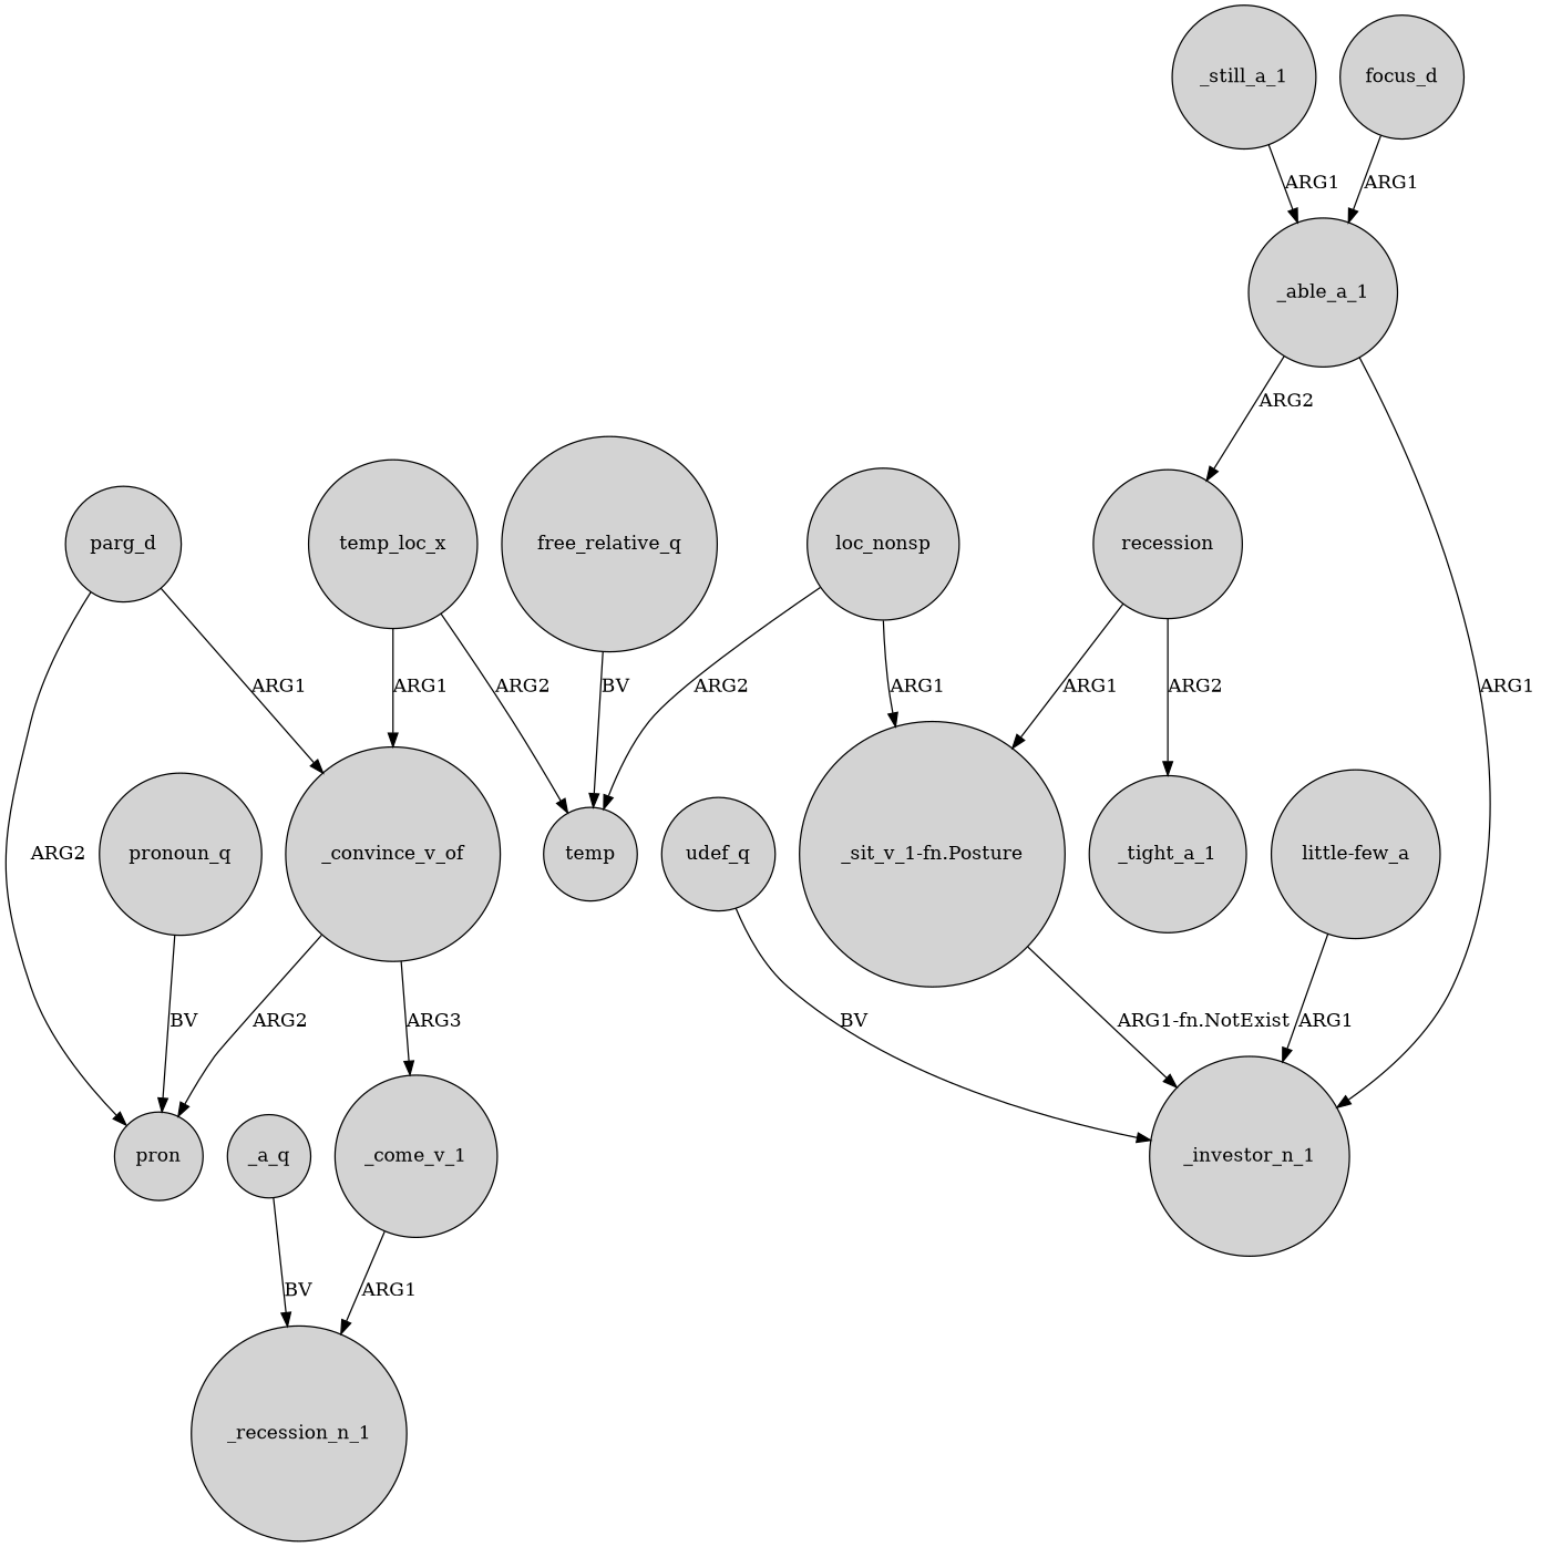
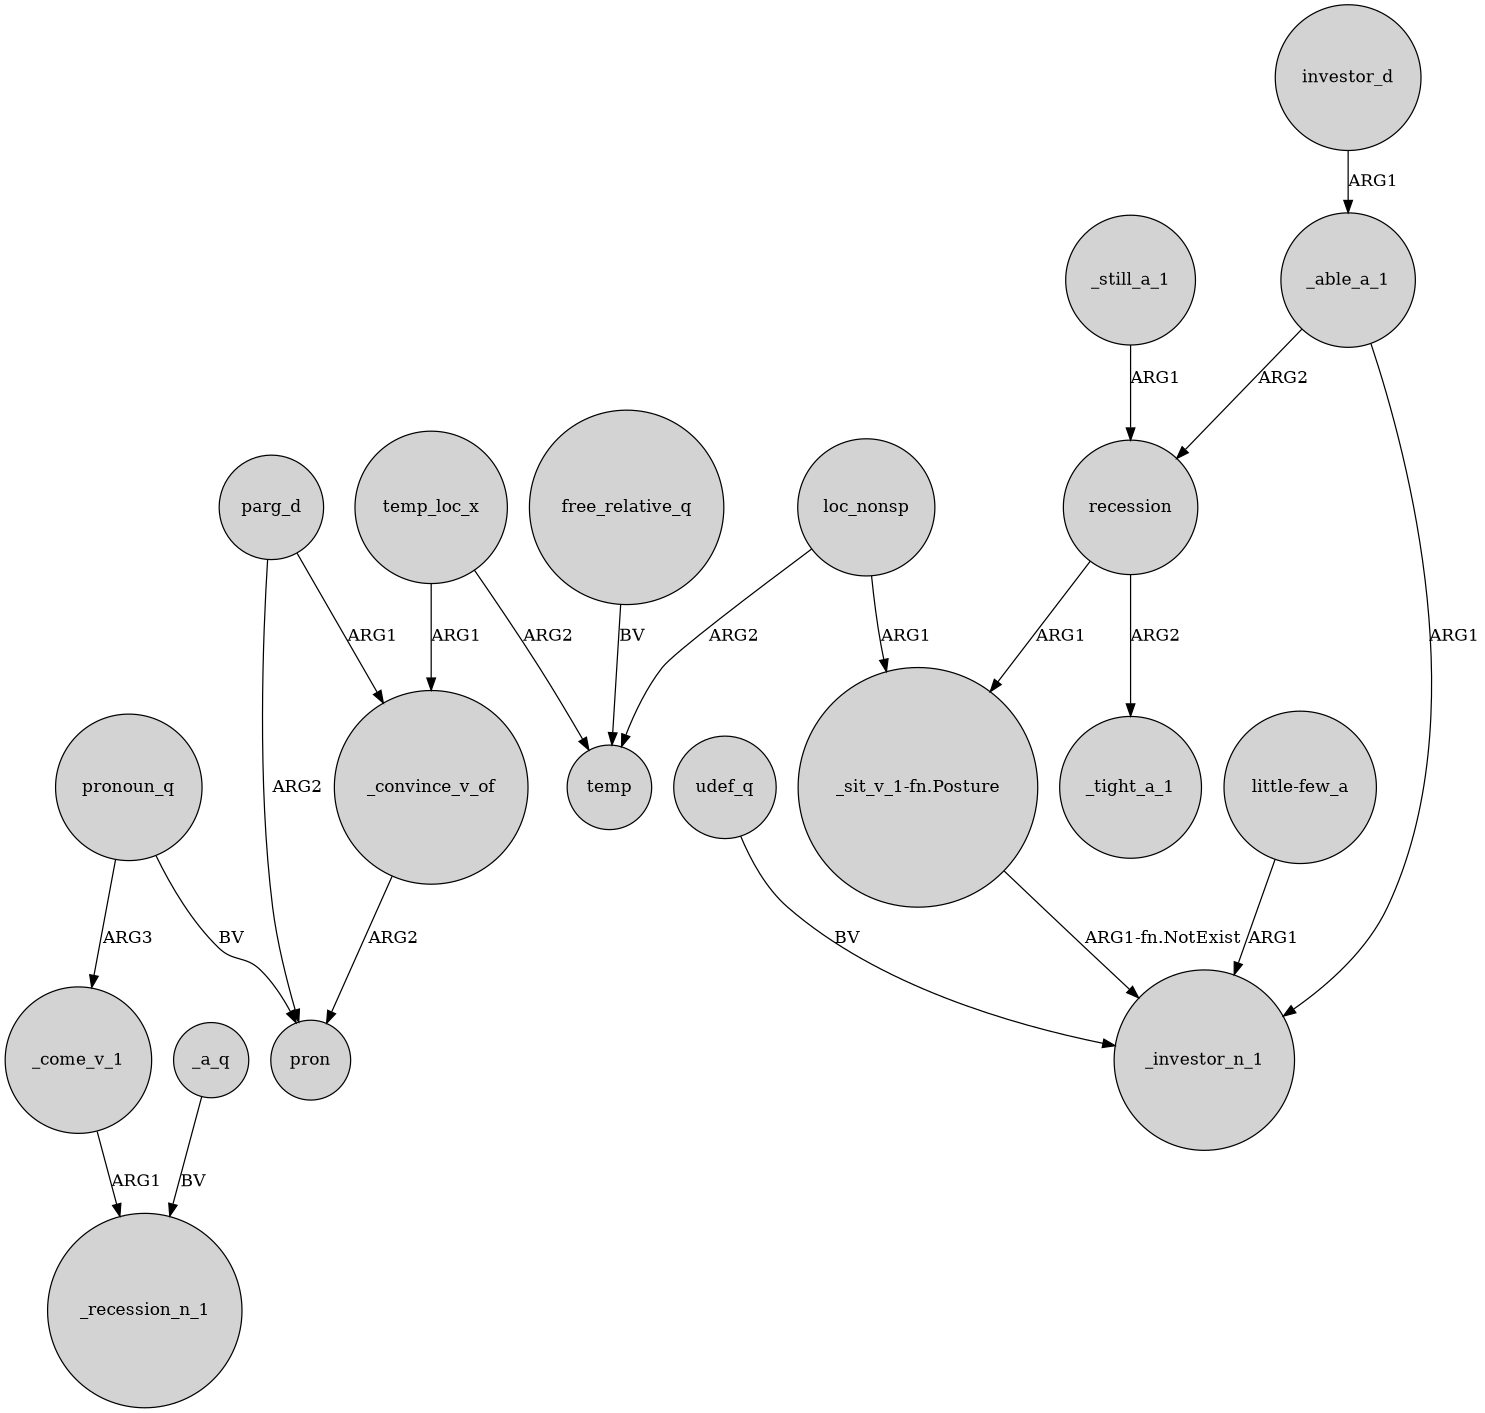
  digraph {
    node [shape=circle style=filled]
    _come_v_1
    _recession_n_1
    udef_q
    _investor_n_1
    _still_a_1
    _able_a_1
    n7 [label=recession]
    "_sit_v_1-fn.Posture"
    _tight_a_1
    _convince_v_of
    pron
    parg_d
    pronoun_q
    temp_loc_x
    temp
    loc_nonsp
-   focus_d
+   focus_d [label=investor_d]
    _a_q
    "little-few_a"
    free_relative_q
    _come_v_1 -> _recession_n_1 [label=ARG1]
    udef_q -> _investor_n_1 [label=BV]
-   _still_a_1 -> _able_a_1 [label=ARG1]
+   _still_a_1 -> n7 [label=ARG1]
    _able_a_1 -> _investor_n_1 [label=ARG1]
    _able_a_1 -> n7 [label=ARG2]
    n7 -> "_sit_v_1-fn.Posture" [label=ARG1]
    n7 -> _tight_a_1 [label=ARG2]
    "_sit_v_1-fn.Posture" -> _investor_n_1 [label="ARG1-fn.NotExist"]
-   _convince_v_of -> _come_v_1 [label=ARG3]
+   pronoun_q -> _come_v_1 [label=ARG3]
    _convince_v_of -> pron [label=ARG2]
    parg_d -> _convince_v_of [label=ARG1]
    parg_d -> pron [label=ARG2]
    pronoun_q -> pron [label=BV]
    temp_loc_x -> _convince_v_of [label=ARG1]
    temp_loc_x -> temp [label=ARG2]
    loc_nonsp -> "_sit_v_1-fn.Posture" [label=ARG1]
    loc_nonsp -> temp [label=ARG2]
    focus_d -> _able_a_1 [label=ARG1]
    _a_q -> _recession_n_1 [label=BV]
    "little-few_a" -> _investor_n_1 [label=ARG1]
    free_relative_q -> temp [label=BV]
  }
